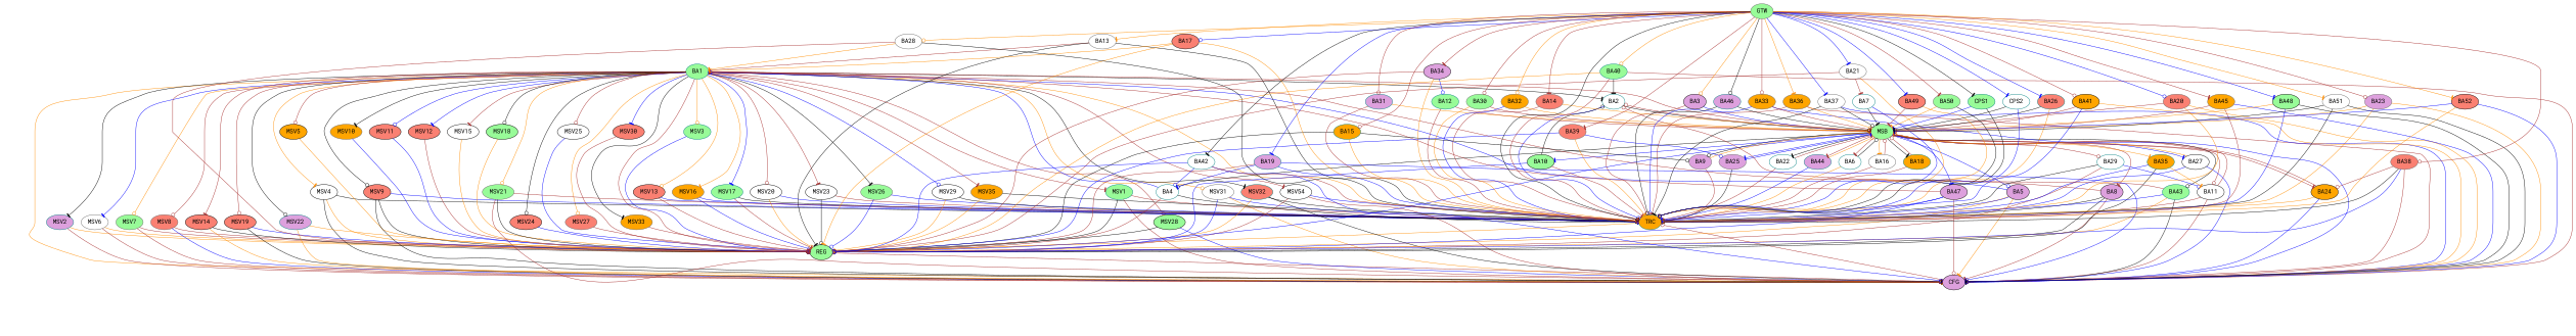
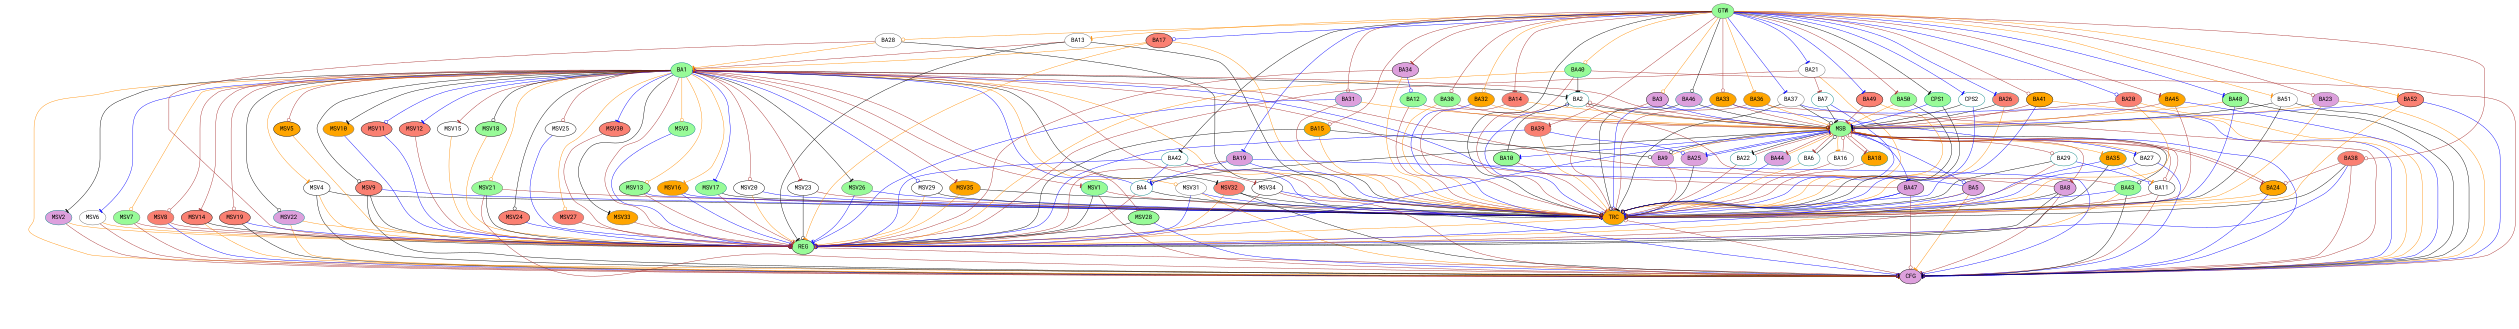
  strict digraph {
    fontname="Roboto Mono"
    node [color=black fillcolor=white fontname="Roboto Mono" style=filled]
    edge [arrowhead=odot color=brown fontname="Roboto Mono"]
    n1 [color=teal fillcolor=palegreen label=BA1]
    n2 [color=teal label=BA2]
    n3 [fillcolor=palegreen label=REG]
    n4 [fillcolor=plum label=CFG]
    n5 [color=teal fillcolor=orange label=TRC]
    n6 [color=teal fillcolor=palegreen label=MSV1]
    n7 [color=teal fillcolor=plum label=MSV2]
    n8 [color=teal fillcolor=palegreen label=MSV3]
    n9 [label=MSV4]
    n10 [fillcolor=orange label=MSV5]
    n11 [color=gray40 label=MSV6]
    n12 [color=gray40 fillcolor=palegreen label=MSV7]
    n13 [color=gray40 fillcolor=salmon label=MSV8]
    n14 [fillcolor=salmon label=MSV9]
    n15 [color=gray40 fillcolor=orange label=MSV10]
    n16 [fillcolor=salmon label=MSV11]
    n17 [fillcolor=salmon label=MSV12]
-   n18 [fillcolor=salmon label=MSV13]
+   n18 [fillcolor=palegreen label=MSV13]
    n19 [fillcolor=salmon label=MSV14]
    n20 [label=MSV15]
    n21 [color=gray40 fillcolor=orange label=MSV16]
    n22 [color=teal fillcolor=palegreen label=MSV17]
    n23 [fillcolor=palegreen label=MSV18]
    n24 [fillcolor=salmon label=MSV19]
    n25 [label=MSV20]
    n26 [color=gray40 fillcolor=palegreen label=MSV21]
    n27 [color=teal fillcolor=plum label=MSV22]
    n28 [label=MSV23]
    n29 [fillcolor=salmon label=MSV24]
    n30 [label=MSV25]
    n31 [color=gray40 fillcolor=palegreen label=MSV26]
    n32 [color=gray40 fillcolor=salmon label=MSV27]
    n33 [fillcolor=palegreen label=MSV28]
    n34 [label=MSV29]
    n35 [fillcolor=salmon label=MSV30]
    n36 [color=gray40 label=MSV31]
    n37 [color=teal fillcolor=salmon label=MSV32]
    n38 [color=gray40 fillcolor=orange label=MSV33]
-   n39 [label=MSV54]
+   n39 [label=MSV34]
    n40 [color=gray40 fillcolor=orange label=MSV35]
    n41 [color=gray40 fillcolor=palegreen label=MSB]
    n42 [color=teal label=BA4]
    n43 [fillcolor=plum label=BA5]
    n44 [color=teal label=BA6]
    n45 [fillcolor=plum label=BA8]
    n46 [color=gray40 fillcolor=plum label=BA9]
    n47 [fillcolor=palegreen label=BA10]
    n48 [label=BA11]
    n49 [color=gray40 label=BA16]
    n50 [color=teal fillcolor=orange label=BA18]
    n51 [color=teal label=BA22]
    n52 [fillcolor=orange label=BA24]
    n53 [color=gray40 fillcolor=plum label=BA25]
    n54 [label=BA27]
    n55 [color=teal label=BA29]
    n56 [color=teal fillcolor=orange label=BA35]
    n57 [color=teal fillcolor=palegreen label=BA43]
    n58 [color=teal fillcolor=plum label=BA44]
    n59 [fillcolor=plum label=BA47]
    n60 [fillcolor=plum label=BA3]
    n61 [color=teal label=BA7]
    n62 [color=teal fillcolor=palegreen label=BA12]
    n63 [color=gray40 label=BA13]
    n64 [color=gray40 fillcolor=salmon label=BA14]
    n65 [color=teal fillcolor=orange label=BA15]
    n66 [fillcolor=salmon label=BA17]
    n67 [color=teal fillcolor=plum label=BA19]
    n68 [color=gray40 fillcolor=salmon label=BA20]
    n69 [color=gray40 label=BA21]
    n70 [color=gray40 fillcolor=plum label=BA23]
    n71 [color=teal fillcolor=salmon label=BA26]
    n72 [color=gray40 label=BA28]
    n73 [color=gray40 fillcolor=palegreen label=BA30]
    n74 [color=teal fillcolor=plum label=BA31]
    n75 [color=gray40 fillcolor=orange label=BA32]
    n76 [color=gray40 fillcolor=orange label=BA33]
    n77 [fillcolor=plum label=BA34]
    n78 [color=gray40 fillcolor=orange label=BA36]
    n79 [color=gray40 label=BA37]
    n80 [color=gray40 fillcolor=salmon label=BA38]
    n81 [color=gray40 fillcolor=salmon label=BA39]
    n82 [color=teal fillcolor=palegreen label=BA40]
    n83 [fillcolor=orange label=BA41]
    n84 [color=teal label=BA42]
    n85 [color=gray40 fillcolor=orange label=BA45]
    n86 [color=teal fillcolor=plum label=BA46]
    n87 [fillcolor=palegreen label=BA48]
    n88 [fillcolor=salmon label=BA49]
    n89 [color=gray40 fillcolor=palegreen label=BA50]
    n90 [color=gray40 label=BA51]
    n91 [fillcolor=salmon label=BA52]
    n92 [color=teal fillcolor=palegreen label=CPS1]
    n93 [color=teal label=CPS2]
    n94 [color=gray40 fillcolor=palegreen label=GTW]
    n1 -> n2 [arrowhead=tee color=black]
    n1 -> n3 [arrowhead=tee]
    n1 -> n4 [arrowhead=tee color=darkorange]
    n1 -> n5 [color=darkorange]
    n1 -> n6 [arrowhead=tee]
    n1 -> n7 [arrowhead=tee color=black]
    n1 -> n8 [color=darkorange]
    n1 -> n9 [arrowhead=tee color=darkorange]
    n1 -> n10
    n1 -> n11 [arrowhead=tee color=blue]
    n1 -> n12 [color=darkorange]
    n1 -> n13
    n1 -> n14 [color=black]
    n1 -> n15 [arrowhead=tee color=black]
    n1 -> n16 [color=blue]
    n1 -> n17 [arrowhead=tee color=blue]
    n1 -> n18 [color=darkorange]
    n1 -> n19 [arrowhead=tee]
    n1 -> n20 [arrowhead=tee]
    n1 -> n21 [arrowhead=tee color=darkorange]
    n1 -> n22 [arrowhead=tee color=blue]
    n1 -> n23 [color=black]
    n1 -> n24
    n1 -> n25
    n1 -> n26 [color=darkorange]
    n1 -> n27 [color=black]
    n1 -> n28 [arrowhead=tee]
    n1 -> n29 [color=black]
    n1 -> n30
    n1 -> n31 [arrowhead=tee color=black]
    n1 -> n32 [color=darkorange]
    n1 -> n33
    n1 -> n34 [color=blue]
    n1 -> n35 [arrowhead=tee color=blue]
    n1 -> n36 [color=darkorange]
    n1 -> n37 [arrowhead=tee color=black]
    n1 -> n38 [arrowhead=tee color=black]
    n1 -> n39 [arrowhead=tee]
    n1 -> n40 [arrowhead=tee]
    n2 -> n5 [color=blue]
    n2 -> n41 [arrowhead=tee color=black]
    n3 -> n4 [arrowhead=tee]
    n4 -> n5
    n5 -> n3 [arrowhead=tee color=darkorange]
    n6 -> n3 [arrowhead=tee color=black]
    n6 -> n4 [arrowhead=tee]
    n6 -> n5
    n7 -> n3 [arrowhead=tee color=darkorange]
    n7 -> n4
    n8 -> n3 [color=blue]
    n9 -> n3 [color=darkorange]
    n9 -> n4 [color=black]
    n9 -> n5 [color=black]
    n10 -> n3 [color=darkorange]
    n11 -> n3 [color=darkorange]
    n11 -> n4 [arrowhead=tee]
    n12 -> n3
    n12 -> n4
    n13 -> n3 [arrowhead=tee]
    n13 -> n4 [color=blue]
    n14 -> n3 [arrowhead=tee color=black]
    n14 -> n4 [arrowhead=tee color=black]
    n14 -> n5 [arrowhead=tee color=blue]
    n15 -> n3 [arrowhead=tee color=blue]
    n16 -> n3 [color=blue]
    n17 -> n3 [arrowhead=tee]
    n18 -> n3
    n18 -> n5 [color=blue]
    n19 -> n3 [color=black]
    n19 -> n4 [arrowhead=tee color=darkorange]
    n20 -> n3 [arrowhead=tee color=darkorange]
    n21 -> n3 [color=blue]
    n21 -> n5 [color=blue]
    n22 -> n3 [arrowhead=tee]
    n22 -> n5 [arrowhead=tee color=black]
    n23 -> n3 [color=darkorange]
    n24 -> n3 [arrowhead=tee color=blue]
    n24 -> n4 [color=black]
    n25 -> n3 [color=darkorange]
    n25 -> n5 [arrowhead=tee color=blue]
    n26 -> n3 [color=black]
    n26 -> n4
    n26 -> n5
    n27 -> n3 [color=darkorange]
    n27 -> n4 [color=darkorange]
    n28 -> n3 [color=black]
    n28 -> n5 [arrowhead=tee]
    n29 -> n3 [color=blue]
    n30 -> n3 [arrowhead=tee color=blue]
    n31 -> n3 [color=blue]
    n31 -> n5 [arrowhead=tee color=blue]
    n32 -> n3 [arrowhead=tee]
    n33 -> n3 [arrowhead=tee color=black]
    n33 -> n4 [color=blue]
    n34 -> n3 [color=darkorange]
    n34 -> n5 [arrowhead=tee color=black]
    n35 -> n3
    n36 -> n3 [color=blue]
    n36 -> n4 [arrowhead=tee color=darkorange]
    n36 -> n5 [color=blue]
    n37 -> n3 [color=darkorange]
    n37 -> n4 [arrowhead=tee color=black]
    n37 -> n5 [arrowhead=tee color=black]
    n38 -> n3
    n39 -> n3
    n39 -> n4
    n39 -> n5 [color=blue]
    n40 -> n3 [arrowhead=tee color=darkorange]
    n40 -> n5 [color=black]
    n41 -> n1 [arrowhead=tee]
    n41 -> n2
    n41 -> n3 [color=blue]
    n41 -> n42 [color=black]
    n41 -> n43 [color=blue]
    n41 -> n44 [arrowhead=tee]
    n41 -> n45 [arrowhead=tee]
    n41 -> n46 [color=black]
    n41 -> n47 [arrowhead=tee color=blue]
    n41 -> n48
    n41 -> n49 [arrowhead=tee color=darkorange]
-   n41 -> n50 [arrowhead=tee color=black]
+   n41 -> n50 [arrowhead=tee]
    n41 -> n51 [arrowhead=tee color=black]
    n41 -> n52 [arrowhead=tee]
    n41 -> n53 [arrowhead=tee color=blue]
    n41 -> n54 [arrowhead=tee color=blue]
    n41 -> n55
    n41 -> n56 [arrowhead=tee color=darkorange]
    n41 -> n57 [color=black]
    n41 -> n58 [arrowhead=tee]
    n41 -> n59 [arrowhead=tee color=blue]
    n42 -> n1 [color=blue]
    n42 -> n3 [arrowhead=tee]
    n42 -> n5 [color=black]
    n43 -> n1 [color=blue]
    n43 -> n3 [arrowhead=tee color=darkorange]
    n43 -> n4 [arrowhead=tee color=darkorange]
    n43 -> n5 [arrowhead=tee color=blue]
    n44 -> n5 [color=darkorange]
    n44 -> n41 [color=black]
    n45 -> n1 [arrowhead=tee]
    n45 -> n3 [arrowhead=tee color=black]
    n45 -> n4 [arrowhead=tee]
    n45 -> n5 [color=black]
    n46 -> n5
    n46 -> n41 [arrowhead=tee color=darkorange]
    n47 -> n2 [color=black]
-   n47 -> n3 [arrowhead=tee color=blue]
+   n74 -> n3 [arrowhead=tee color=blue]
    n47 -> n5 [arrowhead=tee]
    n48 -> n4 [arrowhead=tee]
    n48 -> n5 [arrowhead=tee]
    n48 -> n41 [arrowhead=tee]
    n49 -> n5
    n49 -> n41
    n50 -> n5 [arrowhead=tee]
    n50 -> n41
    n51 -> n5
    n51 -> n41 [arrowhead=tee]
    n52 -> n4 [color=blue]
    n52 -> n5 [arrowhead=tee color=darkorange]
    n52 -> n41
    n53 -> n5 [color=black]
    n53 -> n41 [arrowhead=tee color=blue]
    n54 -> n4 [color=blue]
    n54 -> n5 [color=blue]
    n54 -> n41 [color=darkorange]
    n55 -> n3 [arrowhead=tee]
    n55 -> n5 [arrowhead=tee color=black]
    n55 -> n48 [color=blue]
    n56 -> n3 [arrowhead=tee color=black]
    n56 -> n5 [color=blue]
    n56 -> n48 [arrowhead=tee color=darkorange]
    n57 -> n2
    n57 -> n3 [color=darkorange]
    n57 -> n4 [color=black]
    n57 -> n5 [color=blue]
    n58 -> n5 [arrowhead=tee color=blue]
    n58 -> n41 [color=darkorange]
    n59 -> n1 [arrowhead=tee]
    n59 -> n3 [color=blue]
    n59 -> n4
    n59 -> n5 [arrowhead=tee color=blue]
    n60 -> n5
    n60 -> n41 [arrowhead=tee color=blue]
    n61 -> n5 [arrowhead=tee color=blue]
    n61 -> n41 [arrowhead=tee color=black]
    n62 -> n5 [arrowhead=tee]
    n62 -> n41 [arrowhead=tee]
    n63 -> n1 [arrowhead=tee]
    n63 -> n3 [arrowhead=tee color=black]
    n63 -> n5 [color=black]
    n64 -> n5
    n64 -> n41 [color=darkorange]
    n65 -> n3 [color=black]
    n65 -> n5 [color=darkorange]
    n65 -> n46 [color=black]
    n66 -> n1 [color=darkorange]
    n66 -> n3 [arrowhead=tee color=darkorange]
    n66 -> n5 [arrowhead=tee color=darkorange]
    n67 -> n3
    n67 -> n4 [color=blue]
    n67 -> n5 [color=blue]
    n67 -> n42 [arrowhead=tee color=blue]
    n68 -> n4 [color=darkorange]
    n68 -> n5 [arrowhead=tee color=darkorange]
    n68 -> n41
    n69 -> n3
    n69 -> n5 [arrowhead=tee color=darkorange]
    n69 -> n61 [arrowhead=tee]
    n70 -> n4 [color=darkorange]
    n70 -> n5 [arrowhead=tee color=darkorange]
    n70 -> n41 [color=darkorange]
    n71 -> n5 [color=darkorange]
    n71 -> n41 [arrowhead=tee color=black]
    n72 -> n1 [arrowhead=tee color=darkorange]
    n72 -> n3
    n72 -> n5 [arrowhead=tee color=black]
    n73 -> n5 [arrowhead=tee color=darkorange]
    n73 -> n41 [arrowhead=tee]
    n74 -> n5
    n74 -> n41 [color=darkorange]
    n75 -> n5 [arrowhead=tee color=blue]
    n75 -> n41 [color=darkorange]
    n76 -> n4 [arrowhead=tee color=blue]
    n76 -> n5 [color=blue]
    n76 -> n41 [arrowhead=tee]
    n77 -> n3
    n77 -> n5 [color=darkorange]
    n77 -> n62 [color=blue]
    n78 -> n4 [arrowhead=tee]
    n78 -> n5 [arrowhead=tee]
    n78 -> n41 [color=darkorange]
    n79 -> n4 [color=blue]
    n79 -> n5 [arrowhead=tee color=black]
    n79 -> n41 [color=black]
    n80 -> n3 [arrowhead=tee color=blue]
    n80 -> n4
    n80 -> n5 [color=black]
    n80 -> n52
    n81 -> n3 [arrowhead=tee color=blue]
    n81 -> n5 [arrowhead=tee color=darkorange]
    n81 -> n53 [color=blue]
    n82 -> n2 [arrowhead=tee color=black]
    n82 -> n3 [arrowhead=tee color=darkorange]
    n82 -> n4 [arrowhead=tee]
    n82 -> n5 [arrowhead=tee]
    n83 -> n4 [color=darkorange]
    n83 -> n5 [arrowhead=tee color=blue]
    n83 -> n41 [arrowhead=tee]
    n84 -> n3 [color=blue]
    n84 -> n4 [color=blue]
    n84 -> n5
    n84 -> n42 [color=blue]
    n85 -> n4 [arrowhead=tee color=blue]
    n85 -> n5
    n85 -> n41
    n86 -> n5 [color=black]
    n86 -> n41 [color=black]
    n87 -> n4 [arrowhead=tee color=black]
    n87 -> n5 [arrowhead=tee color=blue]
    n87 -> n41 [arrowhead=tee color=darkorange]
    n88 -> n5 [color=darkorange]
    n88 -> n41 [arrowhead=tee]
    n89 -> n5 [color=black]
    n89 -> n41 [arrowhead=tee color=darkorange]
    n90 -> n4 [arrowhead=tee color=black]
    n90 -> n5 [color=black]
    n90 -> n41 [arrowhead=tee color=black]
    n91 -> n4 [color=blue]
    n91 -> n5 [color=darkorange]
    n91 -> n41 [arrowhead=tee color=blue]
    n92 -> n5 [color=black]
    n92 -> n41 [arrowhead=tee color=blue]
    n93 -> n5 [color=blue]
    n93 -> n41 [arrowhead=tee color=black]
    n94 -> n5 [color=black]
    n94 -> n60 [color=darkorange]
    n94 -> n63 [arrowhead=tee color=darkorange]
    n94 -> n64 [arrowhead=tee]
    n94 -> n65
    n94 -> n66 [color=blue]
    n94 -> n67 [arrowhead=tee color=blue]
    n94 -> n68 [color=blue]
    n94 -> n69 [arrowhead=tee color=blue]
    n94 -> n70
    n94 -> n71 [arrowhead=tee color=blue]
    n94 -> n72 [color=darkorange]
    n94 -> n73
    n94 -> n74
    n94 -> n75 [color=darkorange]
    n94 -> n76
    n94 -> n77 [arrowhead=tee]
    n94 -> n78 [arrowhead=tee color=darkorange]
    n94 -> n79 [arrowhead=tee color=blue]
    n94 -> n80
    n94 -> n81 [arrowhead=tee]
    n94 -> n82 [color=darkorange]
    n94 -> n83
    n94 -> n84 [arrowhead=tee color=black]
    n94 -> n85 [arrowhead=tee]
    n94 -> n86 [color=black]
    n94 -> n87 [arrowhead=tee color=blue]
    n94 -> n88 [arrowhead=tee color=blue]
    n94 -> n89 [arrowhead=tee]
    n94 -> n90 [arrowhead=tee color=darkorange]
    n94 -> n91 [arrowhead=tee color=darkorange]
    n94 -> n92 [arrowhead=tee color=black]
    n94 -> n93 [arrowhead=tee color=blue]
  }
